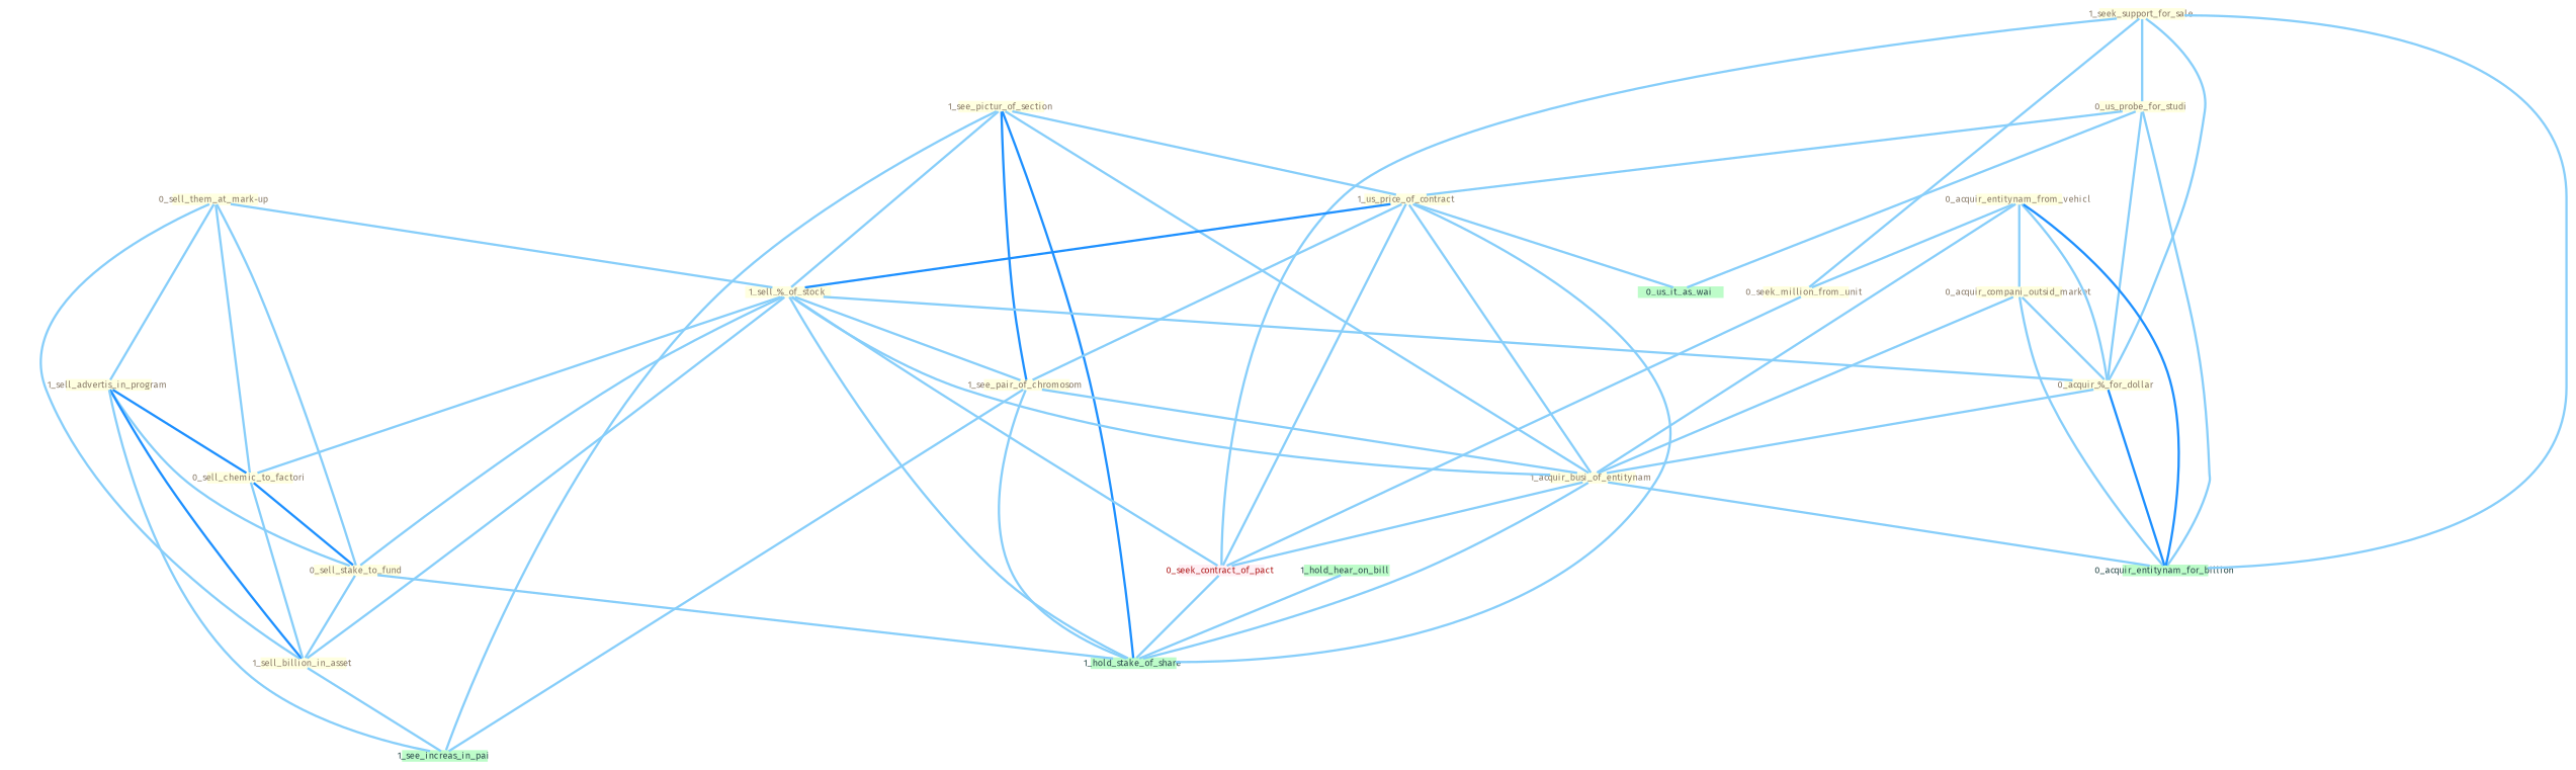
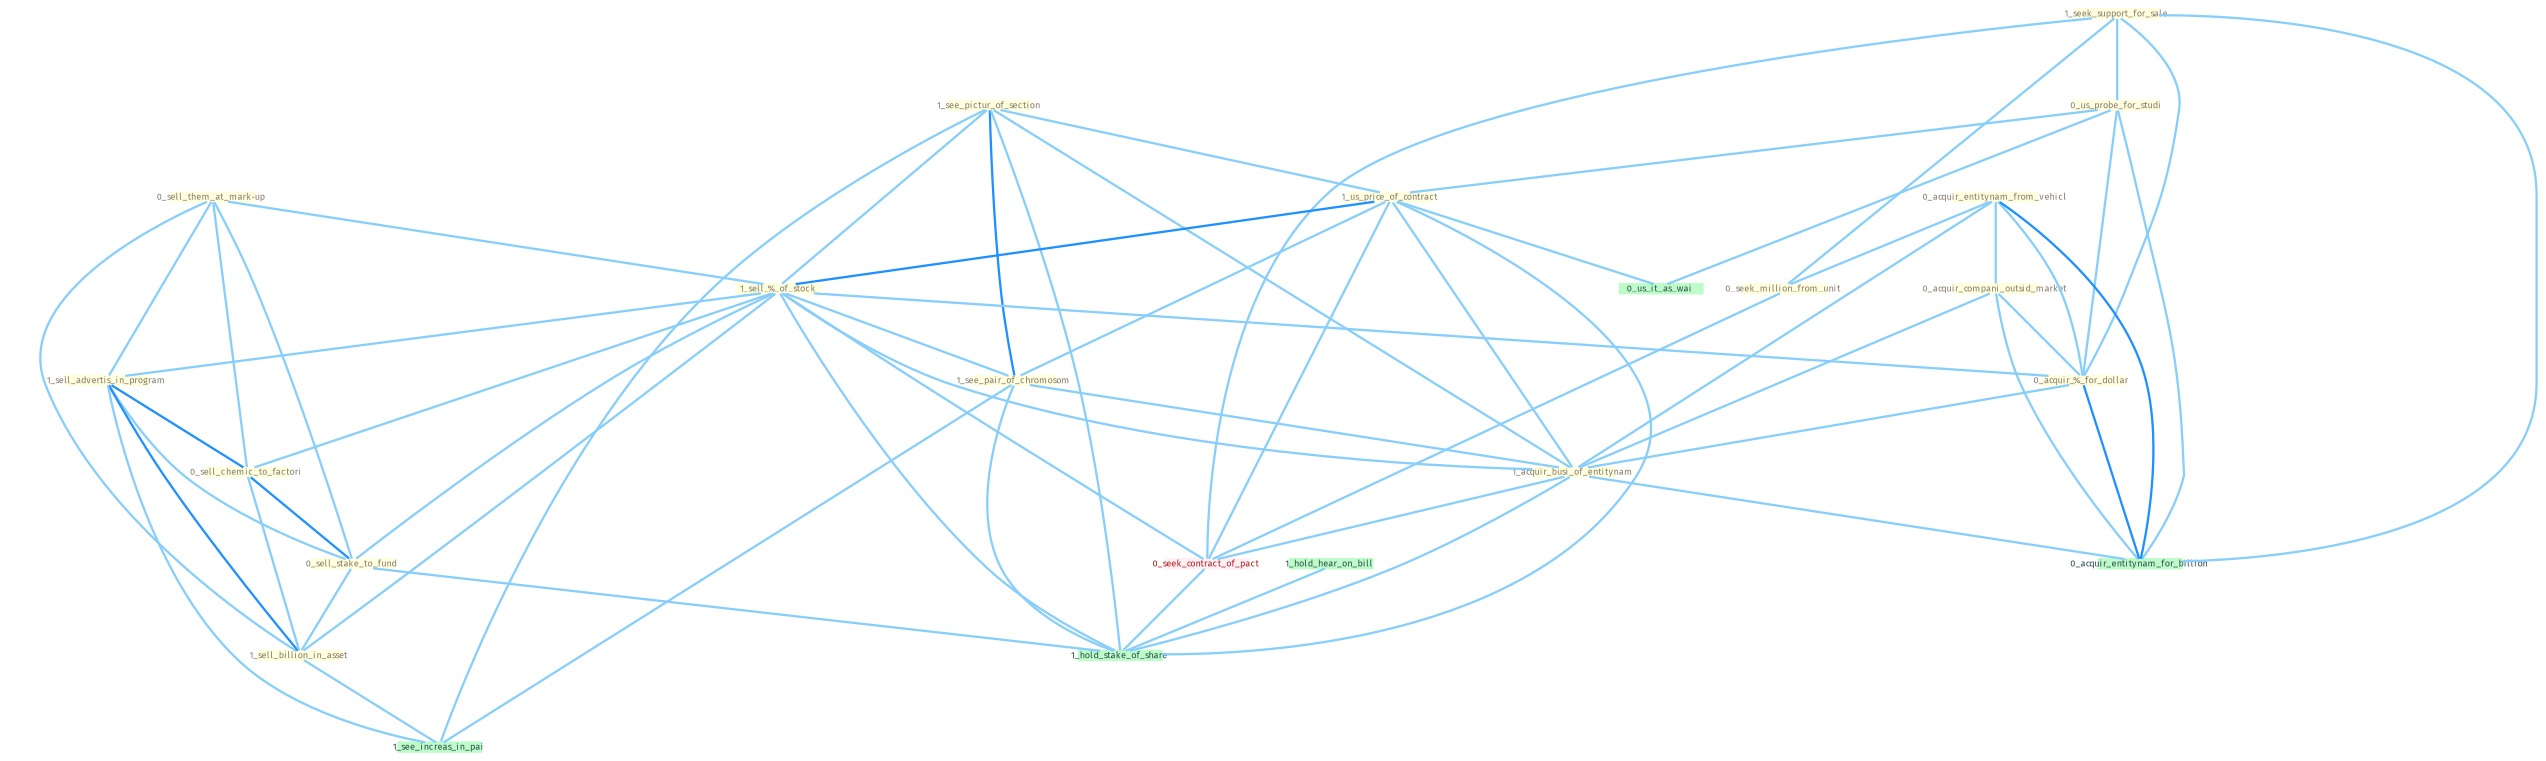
  graph {
    fontname="Fira Sans"
    node [color="#ffffe0" fixedsize=true fontcolor="#8b7d6b" fontname="Fira Sans" fontsize=4 shape=polygon style=filled]
    edge [color="#87cefa" fontname="Fira Sans" w=1]
    "0_sell_them_at_mark-up " [height=.06 width=.5]
    "1_see_pictur_of_section " [height=.06 width=.5]
    "1_seek_support_for_sale " [height=.06 width=.5]
    "0_us_probe_for_studi " [height=.06 width=.5]
    "1_us_price_of_contract " [height=.06 width=.5]
    "1_sell_%_of_stock " [height=.06 width=.5]
    "0_acquir_entitynam_from_vehicl " [height=.06 width=.5]
    "0_seek_million_from_unit " [height=.06 width=.5]
    "1_sell_advertis_in_program " [height=.06 width=.5]
    "0_sell_chemic_to_factori " [height=.06 width=.5]
    "0_acquir_compani_outsid_market " [height=.06 width=.5]
    "0_acquir_%_for_dollar " [height=.06 width=.5]
    "1_see_pair_of_chromosom " [height=.06 width=.5]
    "1_acquir_busi_of_entitynam " [height=.06 width=.5]
    "0_sell_stake_to_fund " [height=.06 width=.5]
    "1_sell_billion_in_asset " [height=.06 width=.5]
    "0_seek_contract_of_pact " [color="#fff0f5" fontcolor="#b22222" height=.06 width=.5]
    "1_see_increas_in_pai " [color="#BDFCC9" fontcolor="#2f4f4f" height=.06 width=.5]
    "1_hold_stake_of_share " [color="#BDFCC9" fontcolor="#2f4f4f" height=.06 width=.5]
    "0_acquir_entitynam_for_billion " [color="#BDFCC9" fontcolor="#2f4f4f" height=.06 width=.5]
    "0_us_it_as_wai " [color="#BDFCC9" fontcolor="#2f4f4f" height=.06 width=.5]
    "1_hold_hear_on_bill " [color="#BDFCC9" fontcolor="#2f4f4f" height=.06 width=.5]
    subgraph sub_1 {
      "0_sell_them_at_mark-up "
      "1_see_pictur_of_section "
      "1_seek_support_for_sale "
      "0_us_probe_for_studi "
      "1_us_price_of_contract "
      "1_sell_%_of_stock "
      "0_acquir_entitynam_from_vehicl "
      "0_seek_million_from_unit "
      "1_sell_advertis_in_program "
      "0_sell_chemic_to_factori "
      "0_acquir_compani_outsid_market "
      "0_acquir_%_for_dollar "
      "1_see_pair_of_chromosom "
      "1_acquir_busi_of_entitynam "
      "0_sell_stake_to_fund "
      "1_sell_billion_in_asset "
    }
    subgraph sub_2 {
      "0_seek_contract_of_pact "
    }
    "0_sell_them_at_mark-up " -- "1_sell_%_of_stock "
    "0_sell_them_at_mark-up " -- "1_sell_advertis_in_program "
    "0_sell_them_at_mark-up " -- "0_sell_chemic_to_factori "
    "0_sell_them_at_mark-up " -- "0_sell_stake_to_fund "
    "0_sell_them_at_mark-up " -- "1_sell_billion_in_asset "
    "1_see_pictur_of_section " -- "1_us_price_of_contract "
    "1_see_pictur_of_section " -- "1_sell_%_of_stock "
    "1_see_pictur_of_section " -- "1_see_pair_of_chromosom " [color="#1e90ff" w=2]
    "1_see_pictur_of_section " -- "1_acquir_busi_of_entitynam "
    "1_see_pictur_of_section " -- "1_see_increas_in_pai "
-   "1_see_pictur_of_section " -- "1_hold_stake_of_share " [color="#1e90ff"]
+   "1_see_pictur_of_section " -- "1_hold_stake_of_share "
    "1_seek_support_for_sale " -- "0_us_probe_for_studi "
    "1_seek_support_for_sale " -- "0_seek_million_from_unit "
    "1_seek_support_for_sale " -- "0_acquir_%_for_dollar "
    "1_seek_support_for_sale " -- "0_seek_contract_of_pact "
    "1_seek_support_for_sale " -- "0_acquir_entitynam_for_billion "
    "0_us_probe_for_studi " -- "1_us_price_of_contract "
    "0_us_probe_for_studi " -- "0_acquir_%_for_dollar "
    "0_us_probe_for_studi " -- "0_acquir_entitynam_for_billion "
    "0_us_probe_for_studi " -- "0_us_it_as_wai "
    "1_us_price_of_contract " -- "1_sell_%_of_stock " [color="#1e90ff"]
    "1_us_price_of_contract " -- "1_see_pair_of_chromosom "
    "1_us_price_of_contract " -- "1_acquir_busi_of_entitynam "
    "1_us_price_of_contract " -- "0_seek_contract_of_pact "
    "1_us_price_of_contract " -- "1_hold_stake_of_share "
    "1_us_price_of_contract " -- "0_us_it_as_wai "
+   "1_sell_%_of_stock " -- "1_sell_advertis_in_program "
    "1_sell_%_of_stock " -- "0_sell_chemic_to_factori "
    "1_sell_%_of_stock " -- "0_acquir_%_for_dollar "
    "1_sell_%_of_stock " -- "1_see_pair_of_chromosom "
    "1_sell_%_of_stock " -- "1_acquir_busi_of_entitynam "
    "1_sell_%_of_stock " -- "0_sell_stake_to_fund "
    "1_sell_%_of_stock " -- "1_sell_billion_in_asset "
    "1_sell_%_of_stock " -- "0_seek_contract_of_pact "
    "1_sell_%_of_stock " -- "1_hold_stake_of_share "
    "0_acquir_entitynam_from_vehicl " -- "0_seek_million_from_unit "
    "0_acquir_entitynam_from_vehicl " -- "0_acquir_compani_outsid_market "
    "0_acquir_entitynam_from_vehicl " -- "0_acquir_%_for_dollar "
    "0_acquir_entitynam_from_vehicl " -- "1_acquir_busi_of_entitynam "
    "0_acquir_entitynam_from_vehicl " -- "0_acquir_entitynam_for_billion " [color="#1e90ff" w=2]
    "0_seek_million_from_unit " -- "0_seek_contract_of_pact "
    "1_sell_advertis_in_program " -- "0_sell_chemic_to_factori " [color="#1e90ff"]
    "1_sell_advertis_in_program " -- "0_sell_stake_to_fund "
    "1_sell_advertis_in_program " -- "1_sell_billion_in_asset " [color="#1e90ff" w=2]
    "1_sell_advertis_in_program " -- "1_see_increas_in_pai "
    "0_sell_chemic_to_factori " -- "0_sell_stake_to_fund " [color="#1e90ff" w=2]
    "0_sell_chemic_to_factori " -- "1_sell_billion_in_asset "
    "0_acquir_compani_outsid_market " -- "0_acquir_%_for_dollar "
    "0_acquir_compani_outsid_market " -- "1_acquir_busi_of_entitynam "
    "0_acquir_compani_outsid_market " -- "0_acquir_entitynam_for_billion "
    "0_acquir_%_for_dollar " -- "1_acquir_busi_of_entitynam "
    "0_acquir_%_for_dollar " -- "0_acquir_entitynam_for_billion " [color="#1e90ff" w=2]
    "1_see_pair_of_chromosom " -- "1_acquir_busi_of_entitynam "
    "1_see_pair_of_chromosom " -- "1_see_increas_in_pai "
    "1_see_pair_of_chromosom " -- "1_hold_stake_of_share "
    "1_acquir_busi_of_entitynam " -- "0_seek_contract_of_pact "
    "1_acquir_busi_of_entitynam " -- "1_hold_stake_of_share "
    "1_acquir_busi_of_entitynam " -- "0_acquir_entitynam_for_billion "
    "0_sell_stake_to_fund " -- "1_sell_billion_in_asset "
    "0_sell_stake_to_fund " -- "1_hold_stake_of_share "
    "1_sell_billion_in_asset " -- "1_see_increas_in_pai "
    "0_seek_contract_of_pact " -- "1_hold_stake_of_share "
    "1_hold_hear_on_bill " -- "1_hold_stake_of_share "
  }
